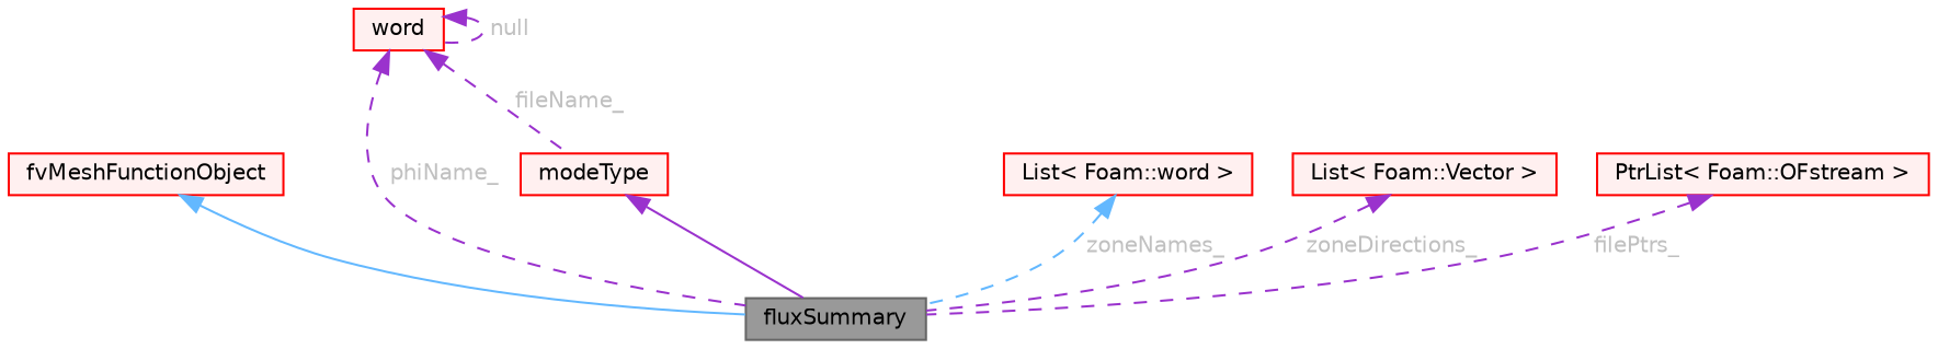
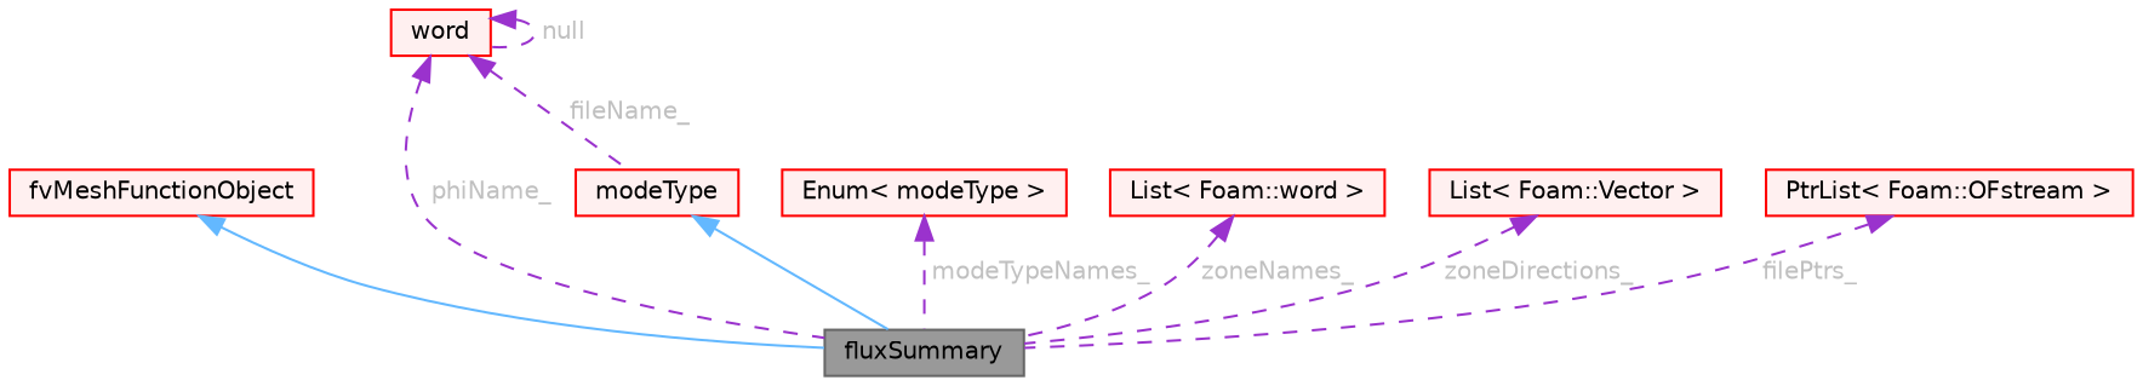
  digraph {
    rankdir=TB
    node [color=red fillcolor="#FFF0F0" fontname=Helvetica fontsize=10 shape=box style=filled]
    edge [color=darkorchid3 dir=back fontname=Helvetica fontsize=10 labelfontname=Helvetica labelfontsize=10 style=dashed fontcolor=grey]
    n1 [color=gray40 fillcolor=grey60 fontcolor=black height=0.2 label=fluxSummary width=0.4]
    n2 [height=0.2 label=fvMeshFunctionObject width=0.4]
    n3 [height=0.2 label=modeType width=0.4]
    n4 [height=0.2 label=word width=0.4]
+   n5 [height=0.2 label="Enum\< modeType \>" width=0.4]
    n6 [height=0.2 label="List\< Foam::word \>" width=0.4]
    n7 [height=0.2 label="List\< Foam::Vector \>" width=0.4]
    n8 [height=0.2 label="PtrList\< Foam::OFstream \>" width=0.4]
    n2 -> n1 [color=steelblue1 style=solid fontcolor=""]
-   n3 -> n1 [style=solid fontcolor=""]
+   n3 -> n1 [color=steelblue1 style=solid fontcolor=""]
    n4 -> n1 [label=" phiName_"]
    n4 -> n3 [label=" fileName_"]
    n4 -> n4 [label=" null"]
-   n6 -> n1 [color=steelblue1 label=" zoneNames_"]
+   n5 -> n1 [label=" modeTypeNames_"]
+   n6 -> n1 [label=" zoneNames_"]
    n7 -> n1 [label=" zoneDirections_"]
    n8 -> n1 [label=" filePtrs_"]
  }
